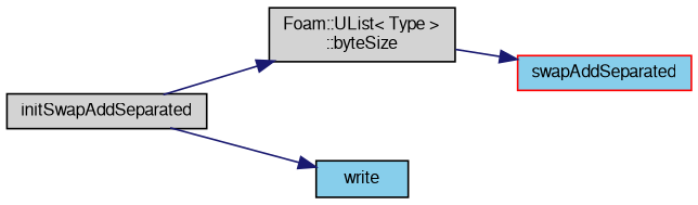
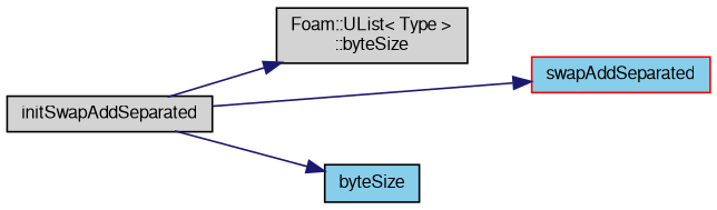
  digraph {
    rankdir=LR
    node [color=black fillcolor=lightgrey fontname=FreeSans fontsize=10 shape=record style=filled]
    edge [color=midnightblue fontname=FreeSans fontsize=10 labelfontname=FreeSans labelfontsize=10 style=solid]
    n1 [fontcolor=black height=0.2 label=initSwapAddSeparated width=0.4]
    n2 [height=0.2 label="Foam::UList\< Type \>\l::byteSize" width=0.4]
    n3 [color=red fillcolor=skyblue height=0.2 label=swapAddSeparated width=0.4]
-   n4 [fillcolor=skyblue height=0.2 label=write width=0.4]
+   n4 [fillcolor=skyblue height=0.2 label=byteSize width=0.4]
    n1 -> n2
-   n2 -> n3
+   n1 -> n3
    n1 -> n4
  }
